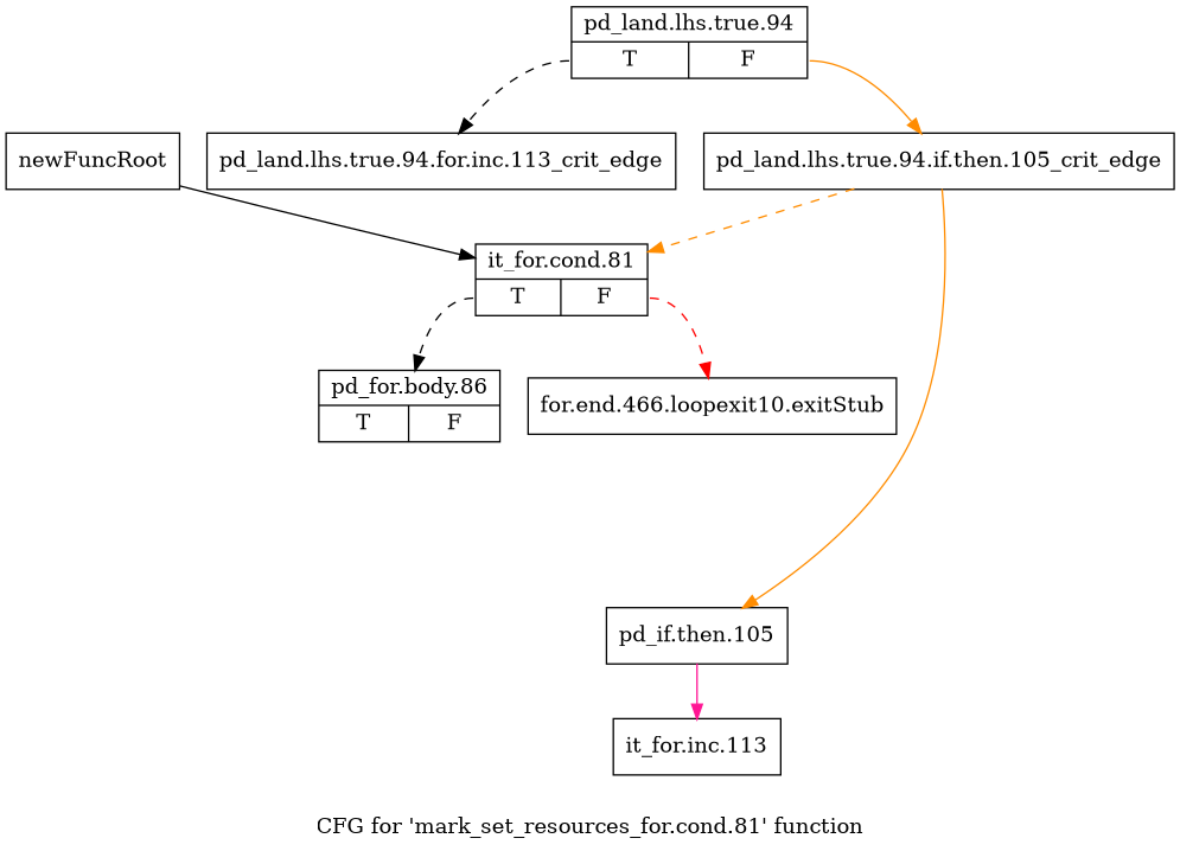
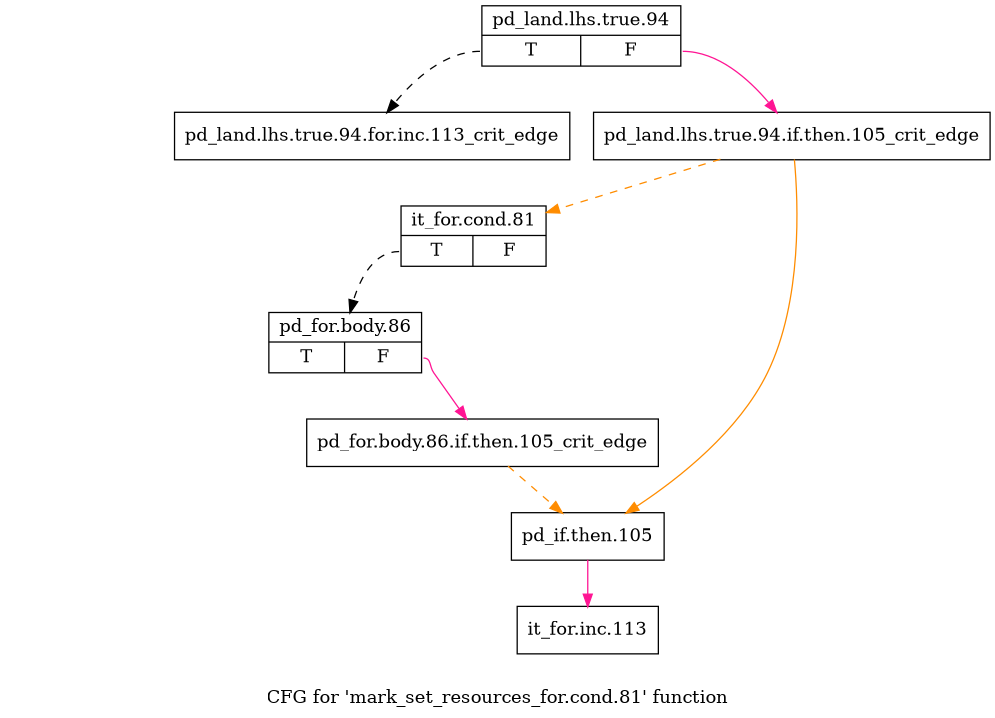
  digraph {
    fontname="DejaVu Serif"
    label="CFG for 'mark_set_resources_for.cond.81' function"
    node [fontname="DejaVu Serif" shape=record]
    edge [color=black fontname="DejaVu Serif" style=solid]
-   n1 [label="{newFuncRoot}"]
    n2 [label="{it_for.cond.81|{<s0>T|<s1>F}}"]
-   n3 [label="{for.end.466.loopexit10.exitStub}"]
    n4 [label="{pd_for.body.86|{<s0>T|<s1>F}}"]
+   n5 [label="{pd_for.body.86.if.then.105_crit_edge}"]
    n6 [label="{pd_land.lhs.true.94|{<s0>T|<s1>F}}"]
    n7 [label="{pd_land.lhs.true.94.for.inc.113_crit_edge}"]
    n8 [label="{pd_land.lhs.true.94.if.then.105_crit_edge}"]
    n9 [label="{pd_if.then.105}"]
    n10 [label="{it_for.inc.113}"]
-   n1 -> n2
-   n2 -> n3 [color=red style=dashed tailport=s1]
    n2 -> n4 [style=dashed tailport=s0]
+   n4 -> n5 [color=deeppink tailport=s1]
+   n5 -> n9 [color=darkorange style=dashed]
    n6 -> n7 [style=dashed tailport=s0]
-   n6 -> n8 [color=darkorange tailport=s1]
+   n6 -> n8 [color=deeppink tailport=s1]
    n8 -> n2 [color=darkorange style=dashed]
    n8 -> n9 [color=darkorange]
    n9 -> n10 [color=deeppink]
  }
